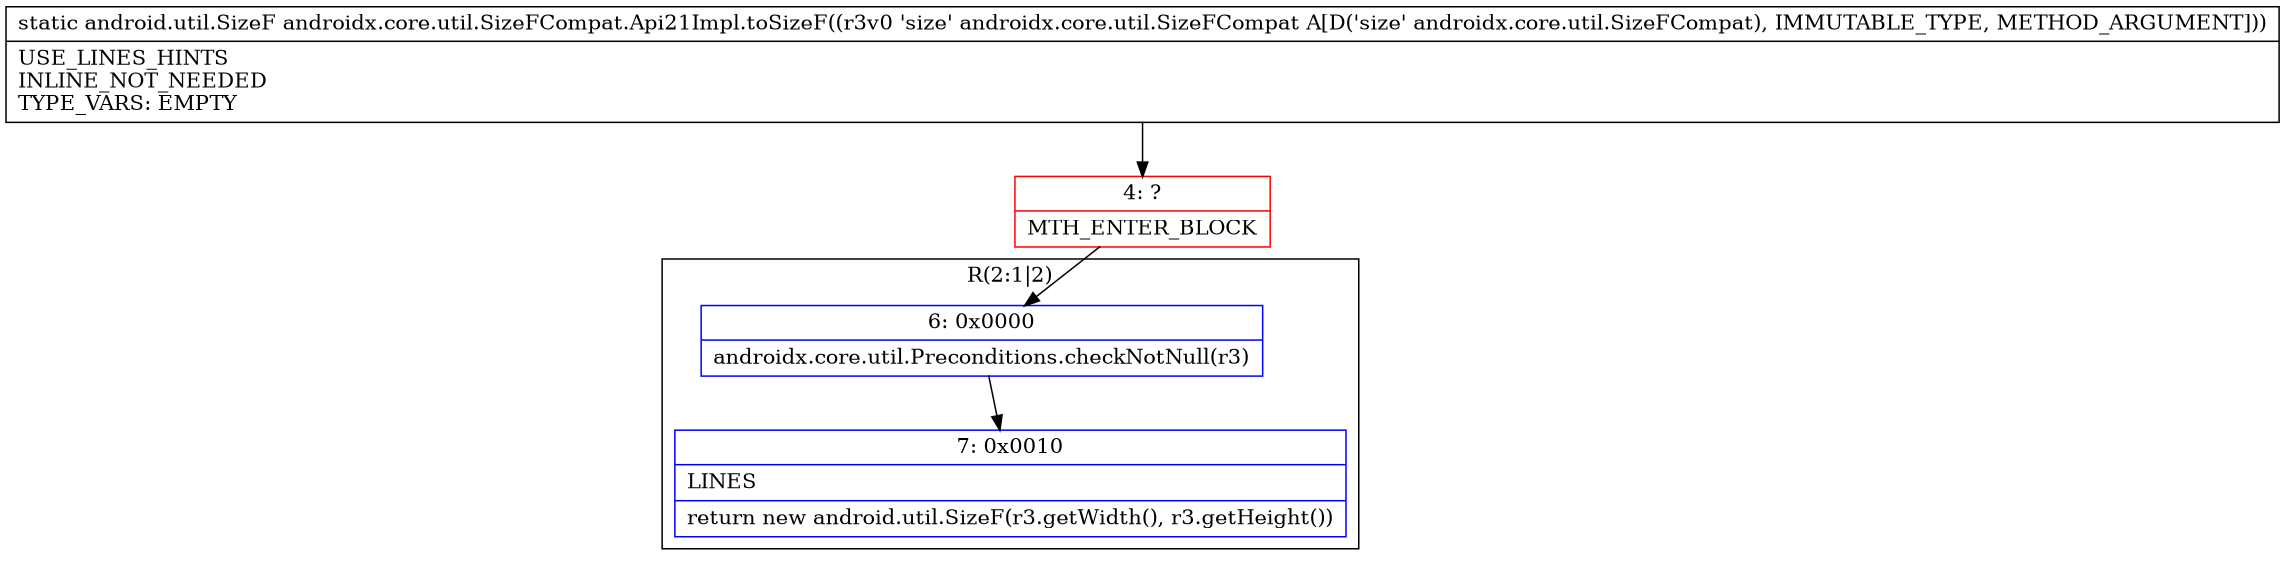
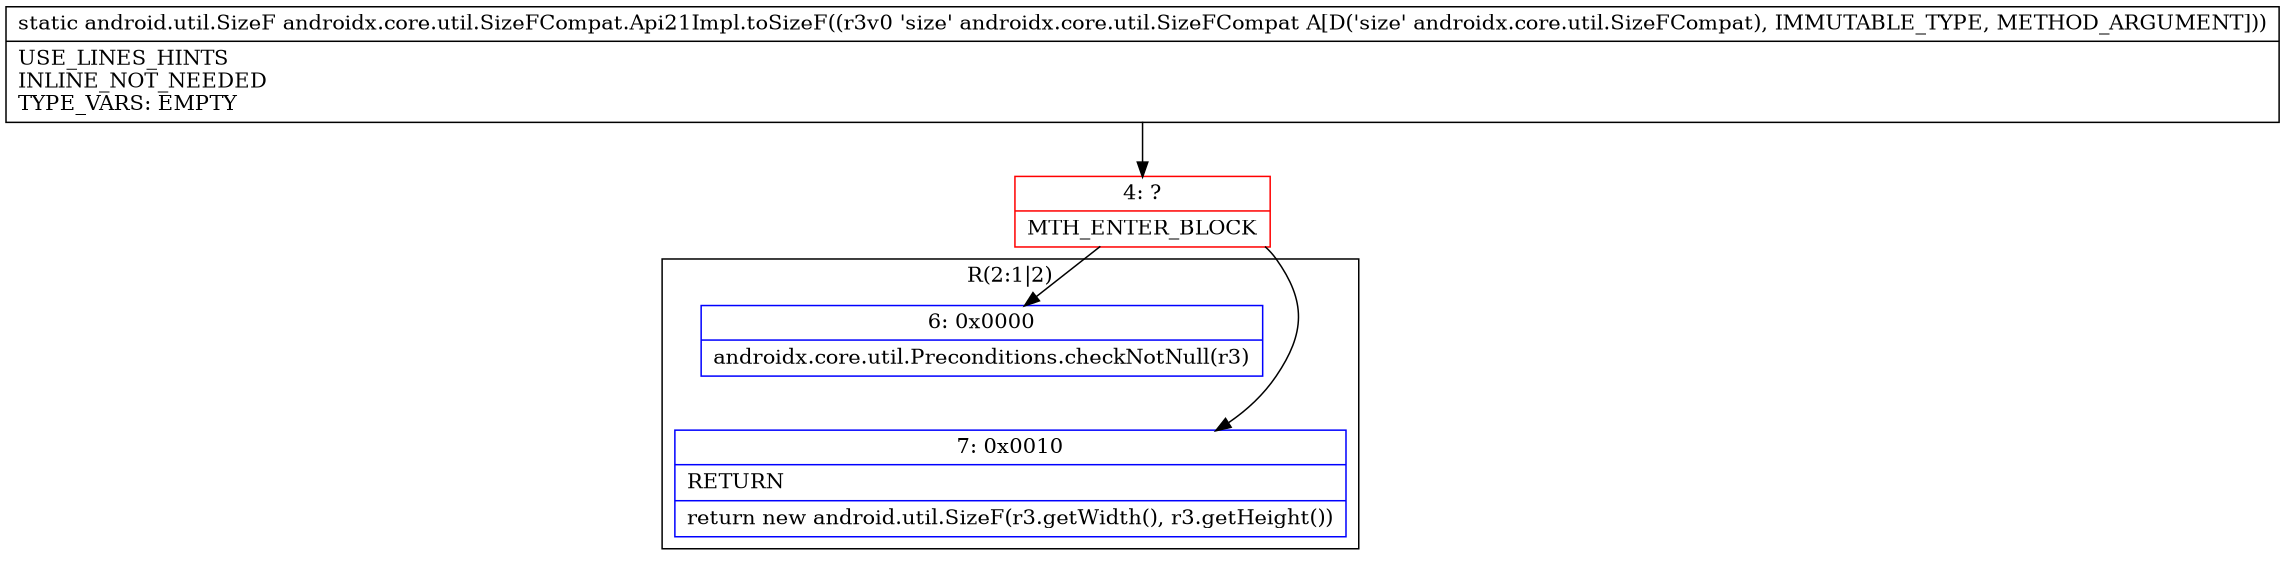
  digraph {
    node [color=blue shape=record]
    n1 [label="{6\:\ 0x0000|androidx.core.util.Preconditions.checkNotNull(r3)\l}"]
-   n2 [label="{7\:\ 0x0010|LINES\l|return new android.util.SizeF(r3.getWidth(), r3.getHeight())\l}"]
+   n2 [label="{7\:\ 0x0010|RETURN\l|return new android.util.SizeF(r3.getWidth(), r3.getHeight())\l}"]
    n3 [color=red label="{4\:\ ?|MTH_ENTER_BLOCK\l}"]
    n4 [label="{static android.util.SizeF androidx.core.util.SizeFCompat.Api21Impl.toSizeF((r3v0 'size' androidx.core.util.SizeFCompat A[D('size' androidx.core.util.SizeFCompat), IMMUTABLE_TYPE, METHOD_ARGUMENT]))  | USE_LINES_HINTS\lINLINE_NOT_NEEDED\lTYPE_VARS: EMPTY\l}" color=""]
    subgraph cluster_1 {
      label="R(2:1|2)"
      n1
      n2
    }
-   n1 -> n2
+   n3 -> n2
    n3 -> n1
    n4 -> n3
  }
